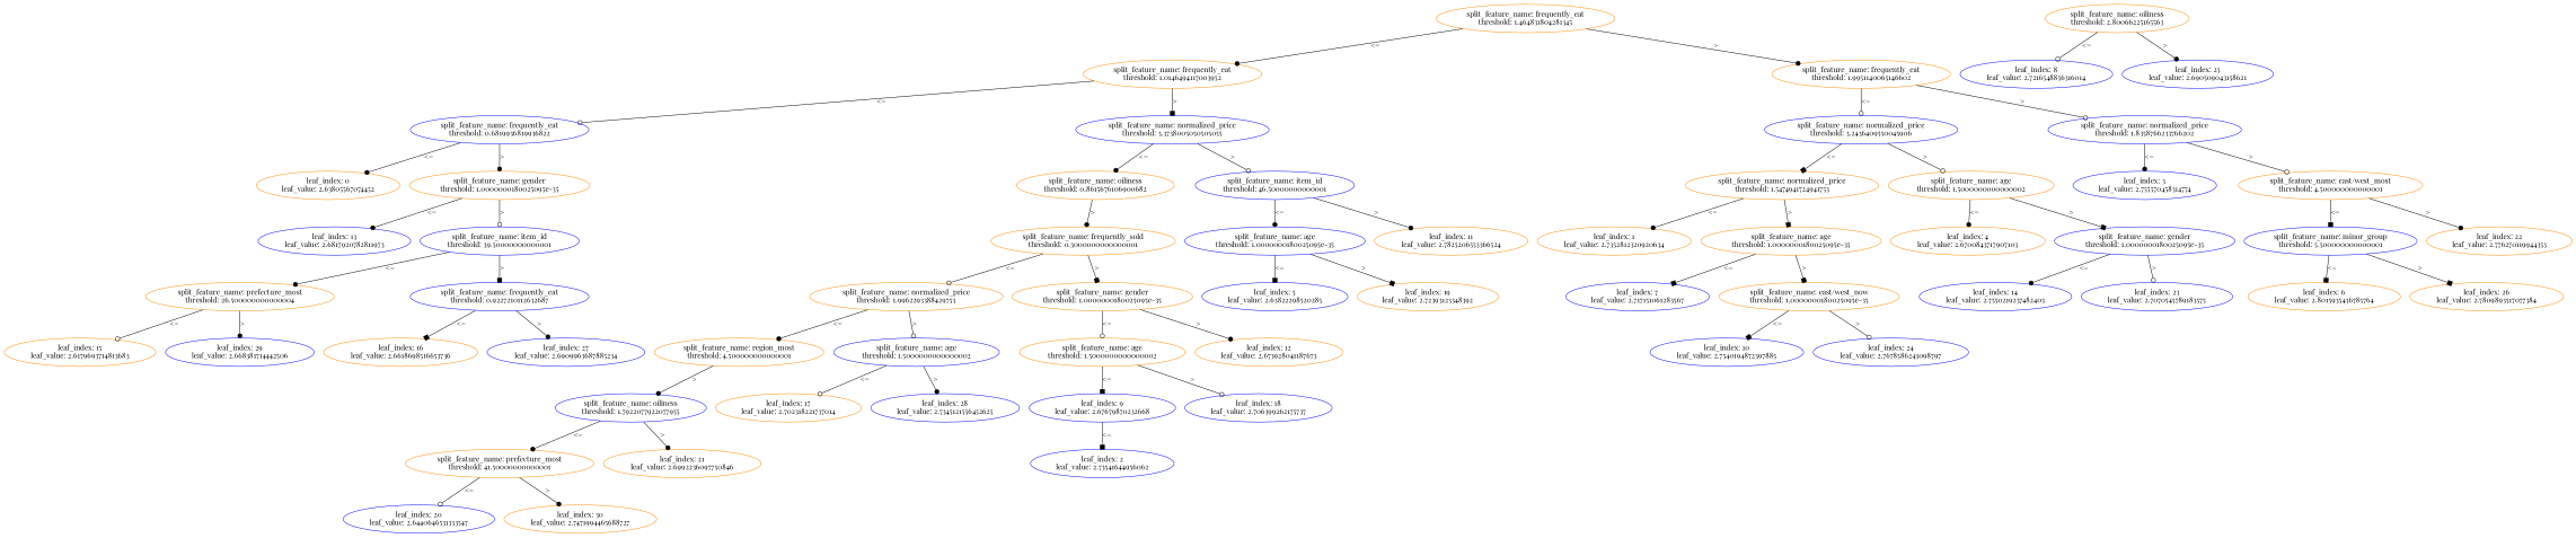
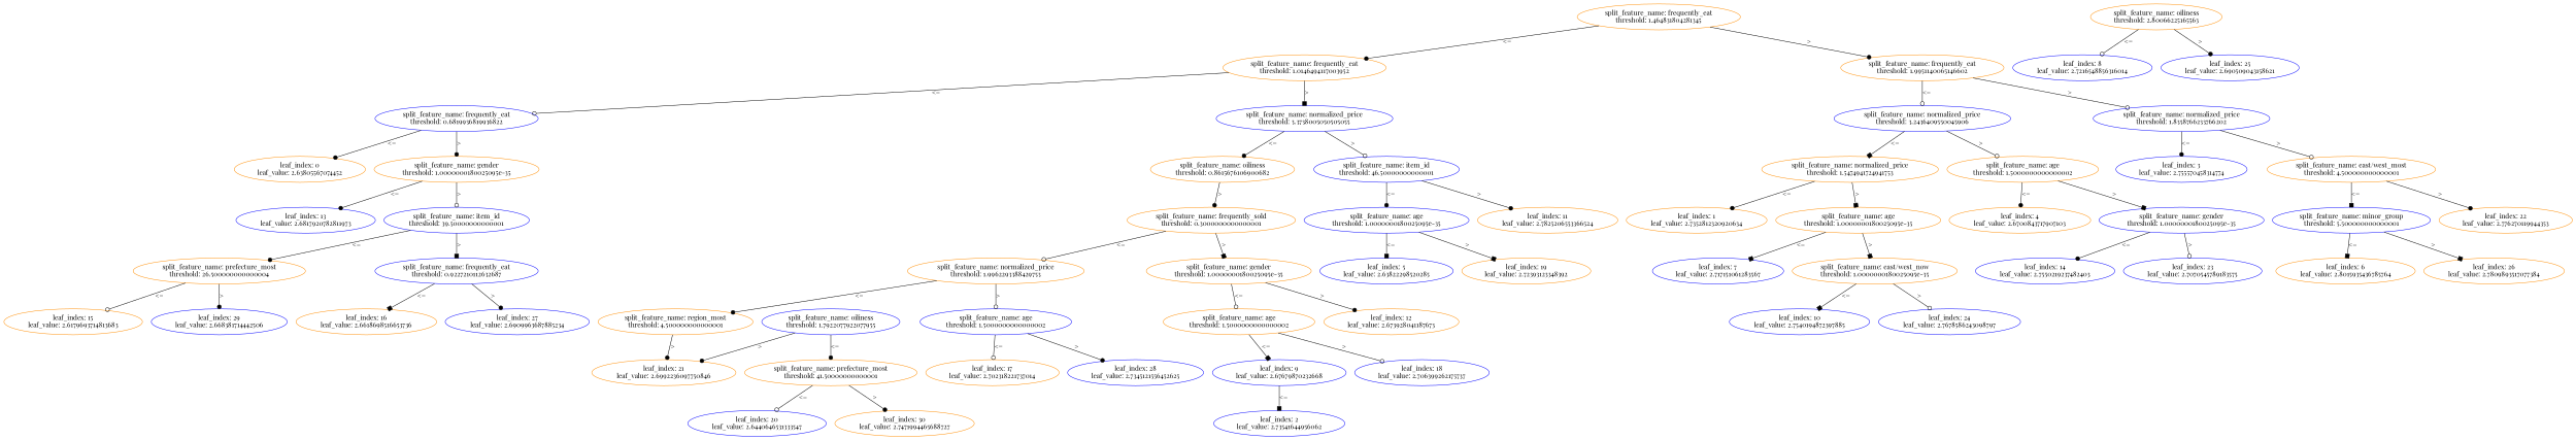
  digraph {
    fontname="Playfair Display"
    node [color=darkorange fontname="Playfair Display"]
    edge [arrowhead=dot fontname="Playfair Display"]
    n1 [label="split_feature_name: frequently_eat\nthreshold: 1.464831804281345"]
    n2 [label="split_feature_name: frequently_eat\nthreshold: 1.0146494117003952"]
    n3 [label="split_feature_name: frequently_eat\nthreshold: 1.9951140065146602"]
    n4 [color=blue label="split_feature_name: frequently_eat\nthreshold: 0.6819936819936822"]
    n5 [color=blue label="split_feature_name: normalized_price\nthreshold: 3.3738005050505055"]
    n6 [color=blue label="split_feature_name: normalized_price\nthreshold: 3.2436409550045906"]
    n7 [color=blue label="split_feature_name: normalized_price\nthreshold: 1.8358766233766202"]
    n8 [label="leaf_index: 0\nleaf_value: 2.63805567074452"]
    n9 [label="split_feature_name: gender\nthreshold: 1.0000000180025095e-35"]
    n10 [label="split_feature_name: oiliness\nthreshold: 0.8615676106900682"]
    n11 [color=blue label="split_feature_name: item_id\nthreshold: 46.50000000000001"]
    n12 [color=blue label="leaf_index: 13\nleaf_value: 2.6817920782811973"]
    n13 [color=blue label="split_feature_name: item_id\nthreshold: 39.50000000000001"]
    n14 [label="split_feature_name: prefecture_most\nthreshold: 26.500000000000004"]
    n15 [color=blue label="split_feature_name: frequently_eat\nthreshold: 0.9227210112632687"]
    n16 [label="leaf_index: 15\nleaf_value: 2.6179693714813683"]
    n17 [color=blue label="leaf_index: 29\nleaf_value: 2.668381714442506"]
    n18 [label="leaf_index: 16\nleaf_value: 2.6618698516653736"]
    n19 [color=blue label="leaf_index: 27\nleaf_value: 2.6909963687885234"]
    n20 [label="split_feature_name: frequently_sold\nthreshold: 0.3000000000000001"]
    n21 [color=blue label="split_feature_name: age\nthreshold: 1.0000000180025095e-35"]
    n22 [label="leaf_index: 11\nleaf_value: 2.7825206553366524"]
    n23 [color=blue label="leaf_index: 2\nleaf_value: 2.73541644956062"]
    n24 [label="split_feature_name: normalized_price\nthreshold: 1.9962293388429753"]
    n25 [label="split_feature_name: gender\nthreshold: 1.0000000180025095e-35"]
    n26 [label="split_feature_name: region_most\nthreshold: 4.500000000000001"]
    n27 [color=blue label="split_feature_name: age\nthreshold: 1.5000000000000002"]
    n28 [label="split_feature_name: age\nthreshold: 1.5000000000000002"]
    n29 [label="leaf_index: 12\nleaf_value: 2.673928041187673"]
    n30 [color=blue label="split_feature_name: oiliness\nthreshold: 1.7922077922077955"]
    n31 [label="leaf_index: 17\nleaf_value: 2.702318221737014"]
    n32 [color=blue label="leaf_index: 28\nleaf_value: 2.7345121556452625"]
    n33 [label="split_feature_name: oiliness\nthreshold: 2.80066225165563"]
    n34 [color=blue label="leaf_index: 8\nleaf_value: 2.7216548856316014"]
    n35 [color=blue label="leaf_index: 25\nleaf_value: 2.690509043158621"]
    n36 [label="split_feature_name: prefecture_most\nthreshold: 41.50000000000001"]
    n37 [label="leaf_index: 21\nleaf_value: 2.6992236097750846"]
    n38 [color=blue label="leaf_index: 20\nleaf_value: 2.6440646531333547"]
    n39 [label="leaf_index: 30\nleaf_value: 2.7471994465688727"]
    n40 [color=blue label="leaf_index: 9\nleaf_value: 2.67679870232668"]
    n41 [color=blue label="leaf_index: 18\nleaf_value: 2.706399262175737"]
    n42 [color=blue label="leaf_index: 5\nleaf_value: 2.63822298520285"]
    n43 [label="leaf_index: 19\nleaf_value: 2.72393123348392"]
    n44 [label="split_feature_name: normalized_price\nthreshold: 1.5474941724941753"]
    n45 [label="split_feature_name: age\nthreshold: 1.5000000000000002"]
    n46 [color=blue label="leaf_index: 3\nleaf_value: 2.755570458314774"]
    n47 [label="split_feature_name: east/west_most\nthreshold: 4.500000000000001"]
    n48 [label="leaf_index: 1\nleaf_value: 2.7352812320920634"]
    n49 [label="split_feature_name: age\nthreshold: 1.0000000180025095e-35"]
    n50 [label="leaf_index: 4\nleaf_value: 2.6700843717907103"]
    n51 [color=blue label="split_feature_name: gender\nthreshold: 1.0000000180025095e-35"]
    n52 [color=blue label="leaf_index: 7\nleaf_value: 2.717151061283567"]
    n53 [label="split_feature_name: east/west_now\nthreshold: 1.0000000180025095e-35"]
    n54 [color=blue label="leaf_index: 10\nleaf_value: 2.7540194872397885"]
    n55 [color=blue label="leaf_index: 24\nleaf_value: 2.7678586243098797"]
    n56 [color=blue label="leaf_index: 14\nleaf_value: 2.7550219237482403"]
    n57 [color=blue label="leaf_index: 23\nleaf_value: 2.7070545789183575"]
    n58 [color=blue label="split_feature_name: minor_group\nthreshold: 5.500000000000001"]
    n59 [label="leaf_index: 22\nleaf_value: 2.776270119944353"]
    n60 [label="leaf_index: 6\nleaf_value: 2.8015935436785764"]
    n61 [label="leaf_index: 26\nleaf_value: 2.7809893517077384"]
    n1 -> n2 [label="<="]
    n1 -> n3 [label=">"]
    n2 -> n4 [arrowhead=odot label="<="]
    n2 -> n5 [arrowhead=box label=">"]
    n3 -> n6 [arrowhead=odot label="<="]
    n3 -> n7 [arrowhead=odot label=">"]
    n4 -> n8 [label="<="]
    n4 -> n9 [label=">"]
    n5 -> n10 [label="<="]
    n5 -> n11 [arrowhead=odot label=">"]
    n6 -> n44 [arrowhead=box label="<="]
    n6 -> n45 [arrowhead=odot label=">"]
    n7 -> n46 [label="<="]
    n7 -> n47 [arrowhead=odot label=">"]
    n9 -> n12 [label="<="]
    n9 -> n13 [arrowhead=odot label=">"]
    n10 -> n20 [label=">"]
    n11 -> n21 [label="<="]
    n11 -> n22 [label=">"]
    n13 -> n14 [label="<="]
    n13 -> n15 [arrowhead=box label=">"]
    n14 -> n16 [arrowhead=odot label="<="]
    n14 -> n17 [label=">"]
    n15 -> n18 [arrowhead=box label="<="]
    n15 -> n19 [label=">"]
    n20 -> n24 [arrowhead=odot label="<="]
    n20 -> n25 [arrowhead=box label=">"]
    n21 -> n42 [arrowhead=box label="<="]
    n21 -> n43 [arrowhead=box label=">"]
    n24 -> n26 [label="<="]
    n24 -> n27 [arrowhead=odot label=">"]
    n25 -> n28 [arrowhead=odot label="<="]
    n25 -> n29 [label=">"]
-   n26 -> n30 [label=">"]
+   n26 -> n37 [label=">"]
    n27 -> n31 [arrowhead=odot label="<="]
    n27 -> n32 [label=">"]
    n28 -> n40 [arrowhead=box label="<="]
    n28 -> n41 [arrowhead=odot label=">"]
    n30 -> n36 [label="<="]
    n30 -> n37 [label=">"]
    n33 -> n34 [arrowhead=odot label="<="]
    n33 -> n35 [label=">"]
    n36 -> n38 [arrowhead=odot label="<="]
    n36 -> n39 [label=">"]
    n40 -> n23 [arrowhead=box label="<="]
    n44 -> n48 [label="<="]
    n44 -> n49 [arrowhead=box label=">"]
    n45 -> n50 [label="<="]
    n45 -> n51 [arrowhead=box label=">"]
    n47 -> n58 [arrowhead=box label="<="]
    n47 -> n59 [label=">"]
    n49 -> n52 [arrowhead=box label="<="]
    n49 -> n53 [arrowhead=box label=">"]
    n51 -> n56 [label="<="]
    n51 -> n57 [arrowhead=odot label=">"]
    n53 -> n54 [arrowhead=box label="<="]
    n53 -> n55 [arrowhead=odot label=">"]
    n58 -> n60 [arrowhead=box label="<="]
    n58 -> n61 [arrowhead=box label=">"]
  }
